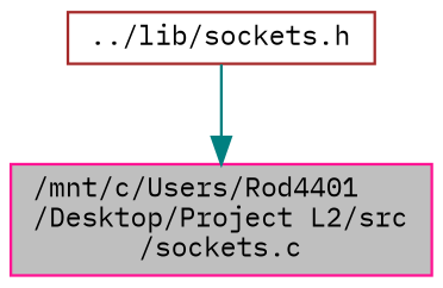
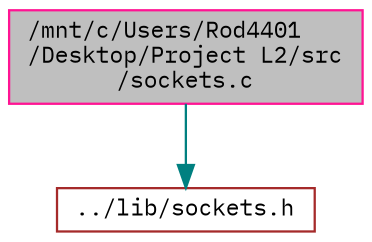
  digraph {
    fontname="IBM Plex Mono"
    node [fontname="IBM Plex Mono" fontsize=10 shape=record style=filled]
    n1 [color=deeppink fillcolor=grey75 fontcolor=black height=0.2 label="/mnt/c/Users/Rod4401\l/Desktop/Project L2/src\l/sockets.c" width=0.4]
    n2 [color=brown fillcolor=white height=0.2 label="../lib/sockets.h" width=0.4]
-   n2 -> n1 [color=teal fontname="IBM Plex Mono" fontsize=10 labelfontname=Helvetica labelfontsize=10 style=solid]
+   n1 -> n2 [color=teal fontname="IBM Plex Mono" fontsize=10 labelfontname=Helvetica labelfontsize=10 style=solid]
  }
